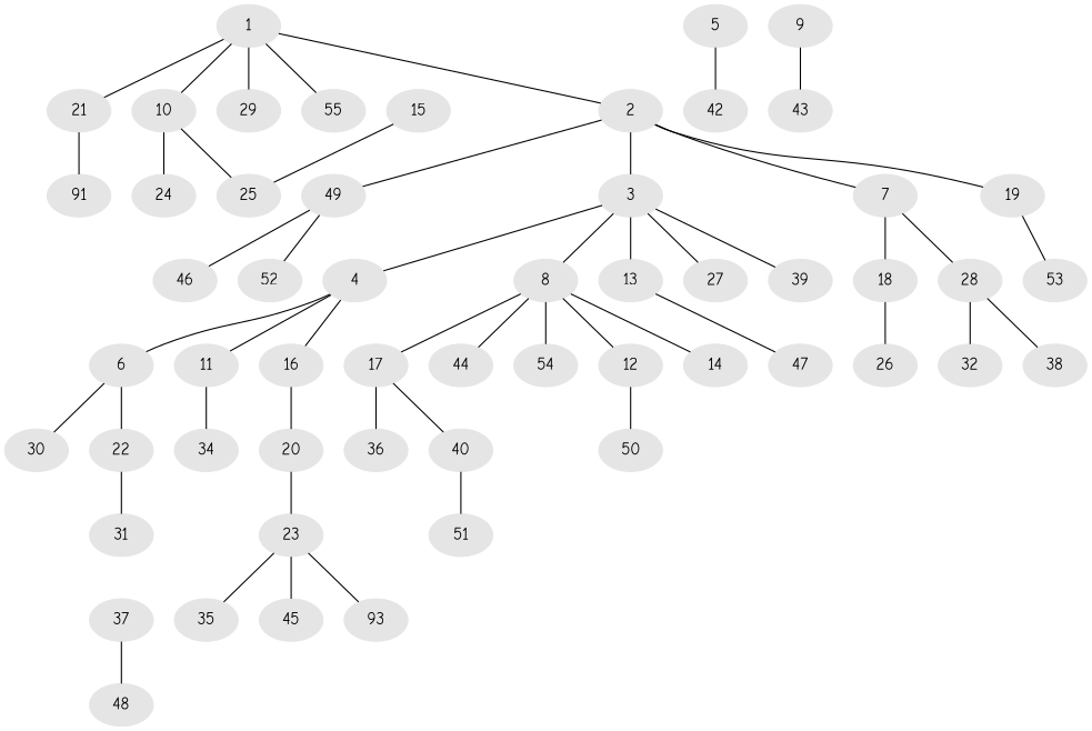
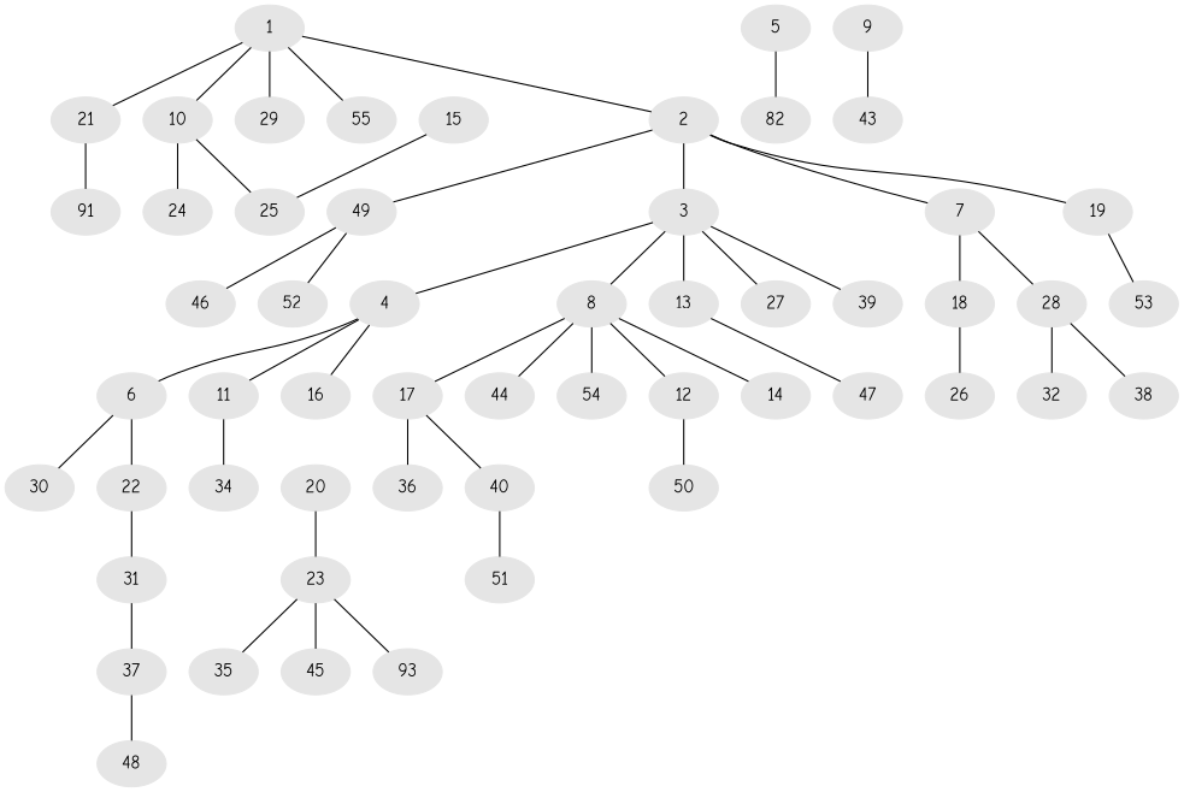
  graph {
    fontname="Comic Neue"
    node [color=gray90 fontname="Comic Neue" style=filled]
    edge [fontname="Comic Neue"]
    1
    2
    10
    21
    29
    55
    3
    7
    19
    49
    5
-   42
+   42 [label=82]
    24
    25
    n15 [label=91]
    4
    8
    13
    27
    39
    18
    28
    53
    46
    52
    6
    11
    16
    12
    14
    17
    44
    54
    47
    22
    30
    34
    20
    9
    43
    31
    26
    32
    38
    50
    36
    40
    15
    23
    51
    n51 [label=93]
    35
    45
    37
    48
    1 -- 2
    1 -- 10
    1 -- 21
    1 -- 29
    1 -- 55
    2 -- 3
    2 -- 7
    2 -- 19
    2 -- 49
    10 -- 24
    10 -- 25
    21 -- n15
    3 -- 4
    3 -- 8
    3 -- 13
    3 -- 27
    3 -- 39
    7 -- 18
    7 -- 28
    19 -- 53
    49 -- 46
    49 -- 52
    5 -- 42
    4 -- 6
    4 -- 11
    4 -- 16
    8 -- 12
    8 -- 14
    8 -- 17
    8 -- 44
    8 -- 54
    13 -- 47
    18 -- 26
    28 -- 32
    28 -- 38
    6 -- 22
    6 -- 30
    11 -- 34
-   16 -- 20
    12 -- 50
    17 -- 36
    17 -- 40
    22 -- 31
    20 -- 23
    9 -- 43
+   31 -- 37
    40 -- 51
    15 -- 25
    23 -- n51
    23 -- 35
    23 -- 45
    37 -- 48
  }
